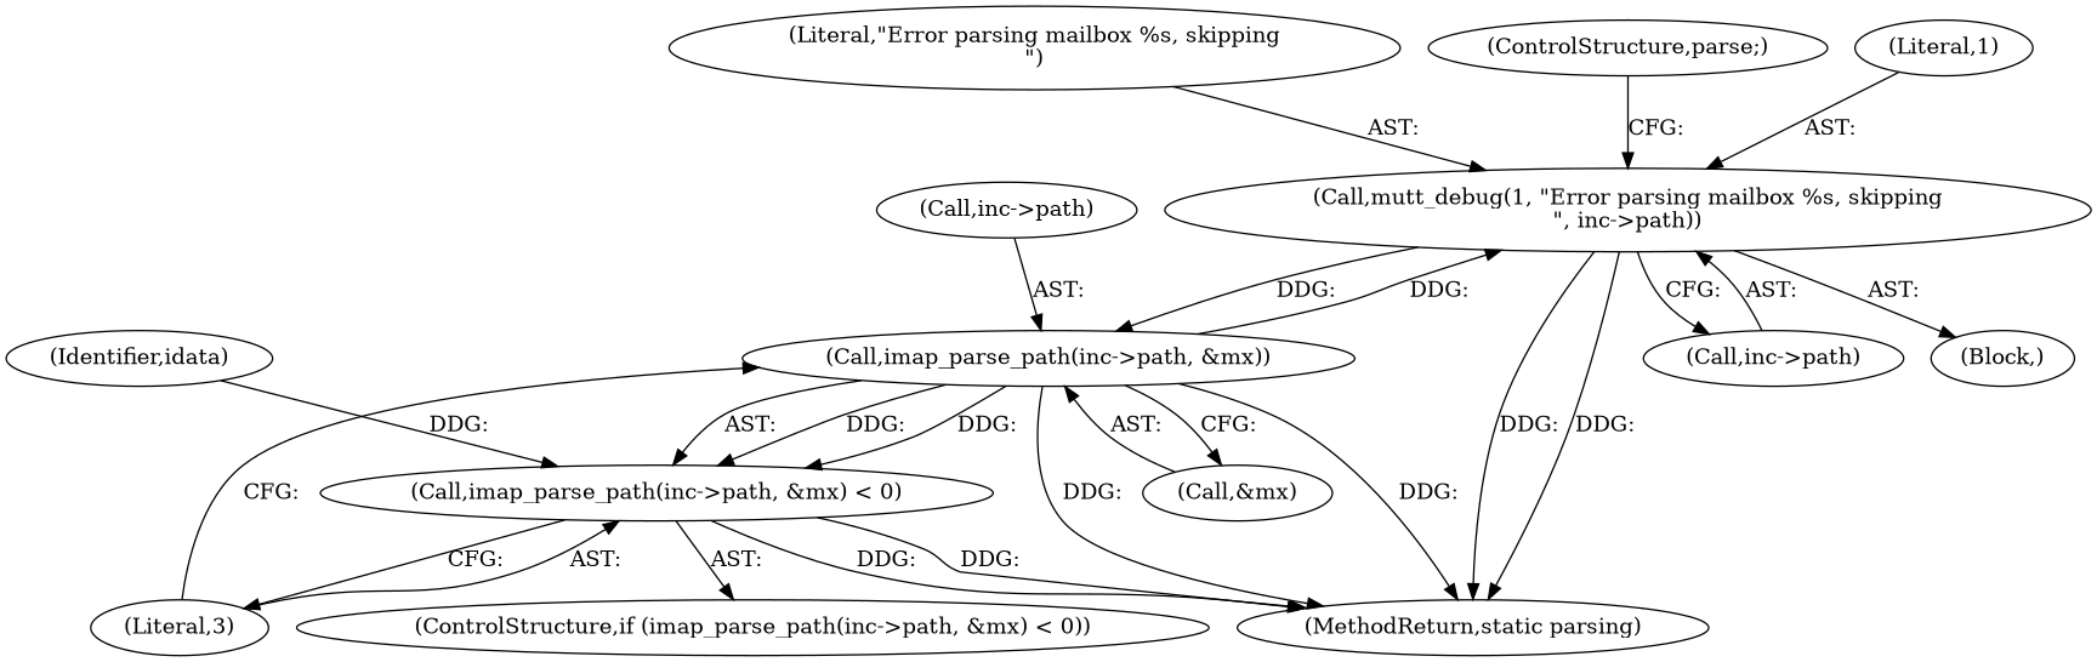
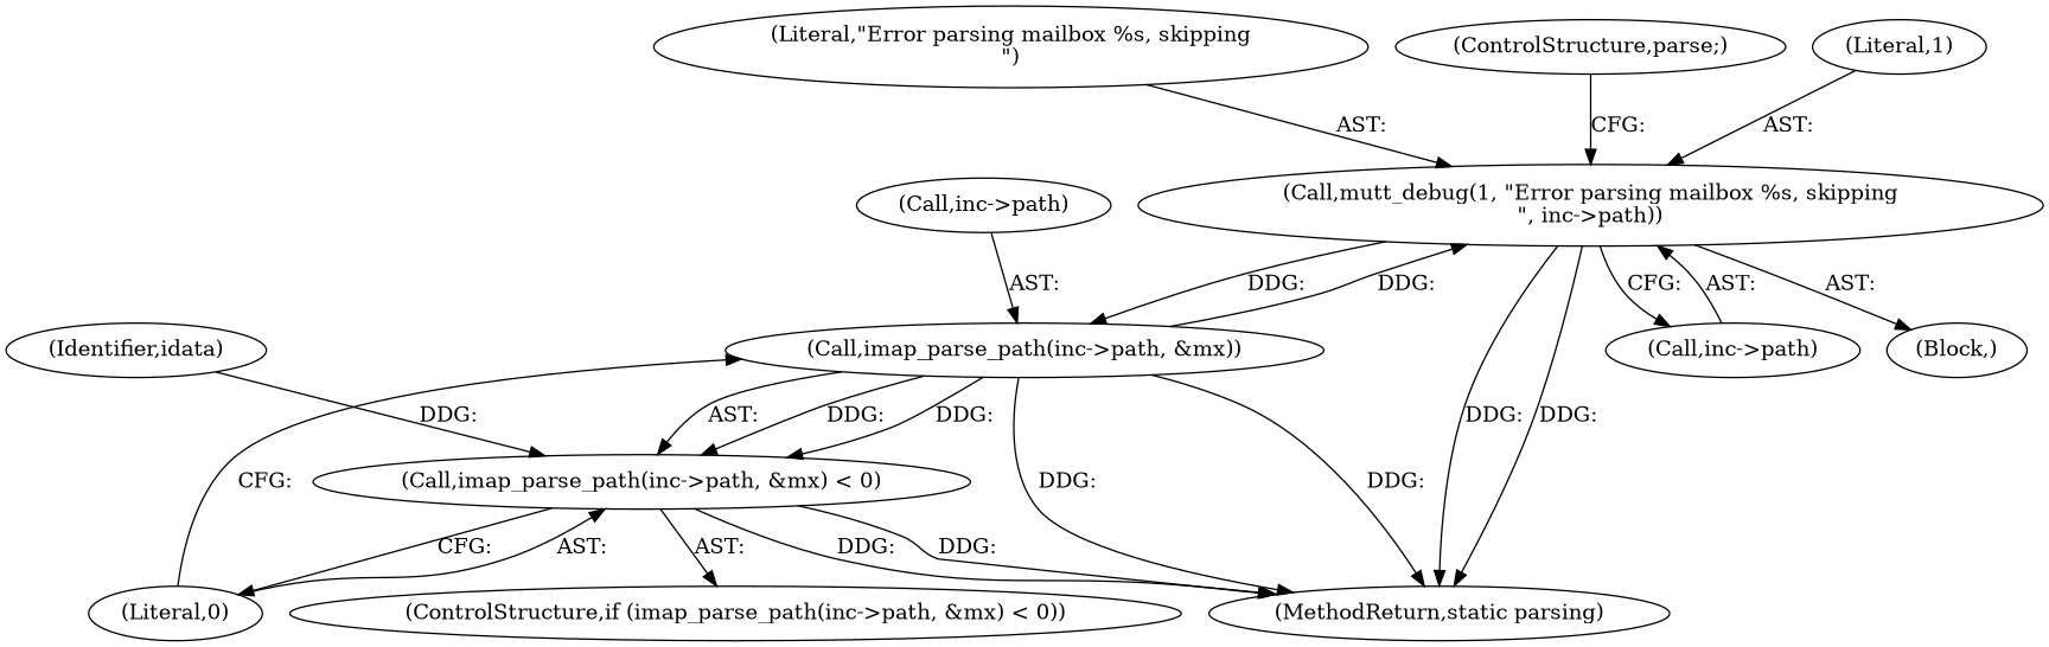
  digraph {
    n1 [label="(Call,mutt_debug(1, \"Error parsing mailbox %s, skipping\n\", inc->path))"]
    n2 [label="(Call,imap_parse_path(inc->path, &mx))"]
    n3 [label="(Call,inc->path)"]
    n4 [label="(MethodReturn,static parsing)"]
    n5 [label="(Block,)"]
    n6 [label="(Call,imap_parse_path(inc->path, &mx) < 0)"]
-   n7 [label="(Call,&mx)"]
-   n8 [label="(Literal,3)"]
+   n8 [label="(Literal,0)"]
    n9 [label="(ControlStructure,if (imap_parse_path(inc->path, &mx) < 0))"]
    n10 [label="(Literal,\"Error parsing mailbox %s, skipping\n\")"]
    n11 [label="(ControlStructure,parse;)"]
    n12 [label="(Identifier,idata)"]
    n13 [label="(Call,inc->path)"]
    n14 [label="(Literal,1)"]
    n1 -> n2 [label="DDG: "]
    n1 -> n3 [label="CFG: "]
    n1 -> n4 [label="DDG: "]
    n1 -> n4 [label="DDG: "]
    n1 -> n5 [label="AST: "]
    n2 -> n1 [label="DDG: "]
    n2 -> n4 [label="DDG: "]
    n2 -> n4 [label="DDG: "]
    n2 -> n6 [label="AST: "]
    n2 -> n6 [label="DDG: "]
    n2 -> n6 [label="DDG: "]
-   n2 -> n7 [label="CFG: "]
    n3 -> n1 [label="AST: "]
    n6 -> n4 [label="DDG: "]
    n6 -> n4 [label="DDG: "]
    n6 -> n8 [label="CFG: "]
    n6 -> n9 [label="AST: "]
-   n7 -> n2 [label="AST: "]
    n8 -> n2 [label="CFG: "]
    n8 -> n6 [label="AST: "]
    n10 -> n1 [label="AST: "]
    n11 -> n1 [label="CFG: "]
    n12 -> n6 [label="DDG: "]
    n13 -> n2 [label="AST: "]
    n14 -> n1 [label="AST: "]
  }
